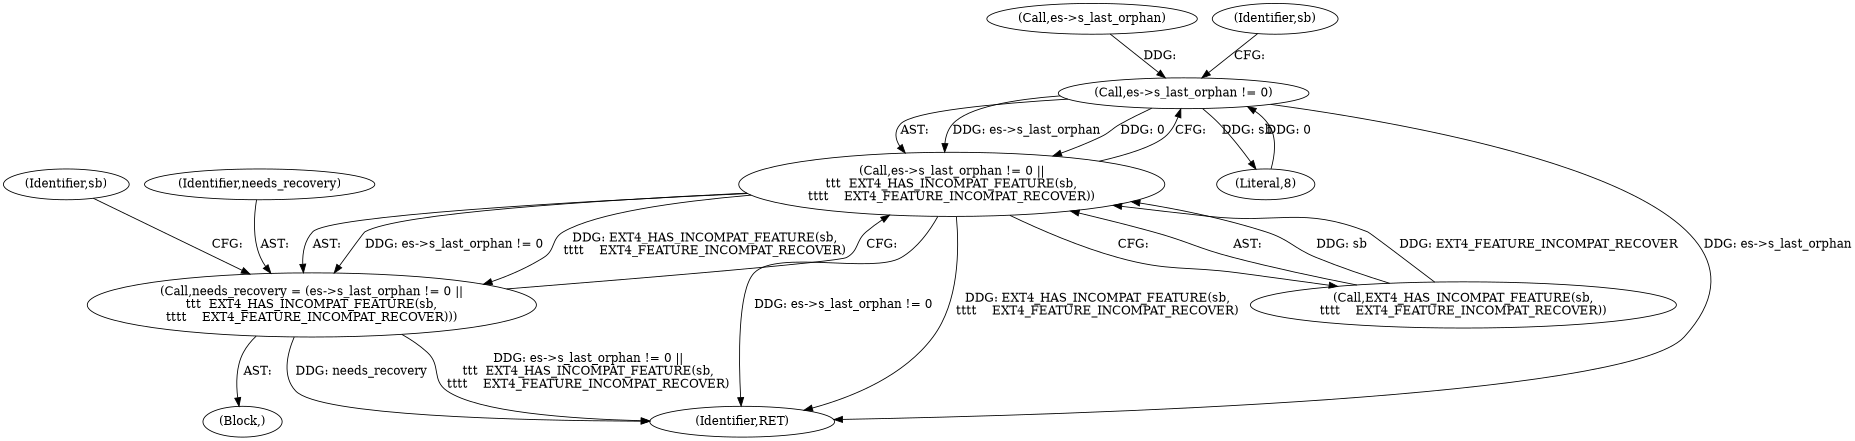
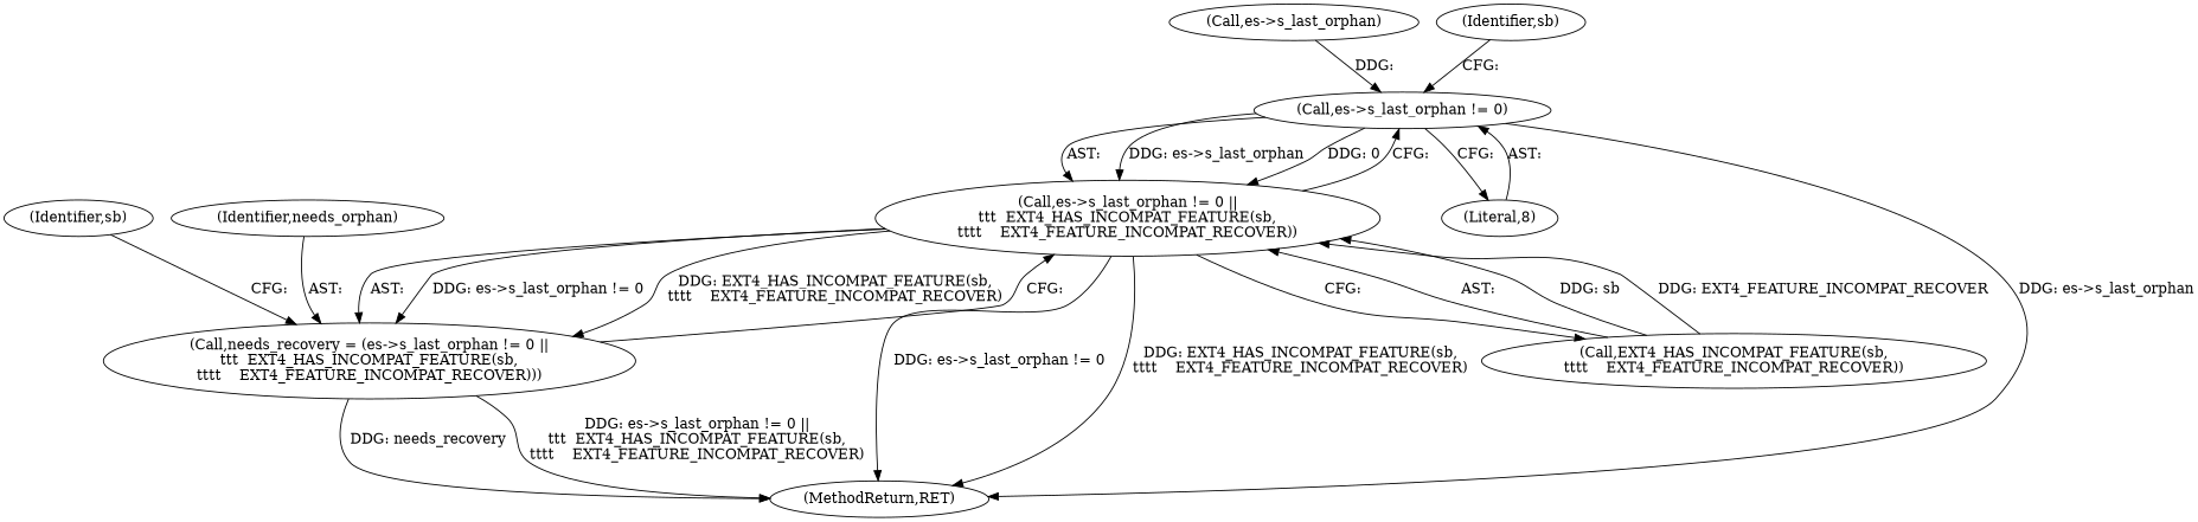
  digraph {
    n1 [label="(Call,es->s_last_orphan != 0)"]
    n2 [label="(Call,es->s_last_orphan != 0 ||\n\t\t\t  EXT4_HAS_INCOMPAT_FEATURE(sb,\n\t\t\t\t    EXT4_FEATURE_INCOMPAT_RECOVER))"]
    n3 [label="(Literal,8)"]
-   n4 [label="(Identifier,RET)"]
+   n4 [label="(MethodReturn,RET)"]
    n5 [label="(Call,needs_recovery = (es->s_last_orphan != 0 ||\n\t\t\t  EXT4_HAS_INCOMPAT_FEATURE(sb,\n\t\t\t\t    EXT4_FEATURE_INCOMPAT_RECOVER)))"]
    n6 [label="(Call,EXT4_HAS_INCOMPAT_FEATURE(sb,\n\t\t\t\t    EXT4_FEATURE_INCOMPAT_RECOVER))"]
-   n7 [label="(Block,)"]
    n8 [label="(Call,es->s_last_orphan)"]
    n9 [label="(Identifier,sb)"]
-   n10 [label="(Identifier,needs_recovery)"]
+   n10 [label="(Identifier,needs_orphan)"]
    n11 [label="(Identifier,sb)"]
    n1 -> n2 [label="AST: "]
    n1 -> n2 [label="DDG: es->s_last_orphan"]
    n1 -> n2 [label="DDG: 0"]
-   n1 -> n3 [label="DDG: sb"]
+   n1 -> n3 [label="CFG: "]
    n1 -> n4 [label="DDG: es->s_last_orphan"]
    n2 -> n1 [label="CFG: "]
    n2 -> n4 [label="DDG: es->s_last_orphan != 0"]
    n2 -> n4 [label="DDG: EXT4_HAS_INCOMPAT_FEATURE(sb,\n\t\t\t\t    EXT4_FEATURE_INCOMPAT_RECOVER)"]
    n2 -> n5 [label="AST: "]
    n2 -> n5 [label="DDG: es->s_last_orphan != 0"]
    n2 -> n5 [label="DDG: EXT4_HAS_INCOMPAT_FEATURE(sb,\n\t\t\t\t    EXT4_FEATURE_INCOMPAT_RECOVER)"]
    n2 -> n6 [label="CFG: "]
-   n3 -> n1 [label="DDG: 0"]
+   n3 -> n1 [label="AST: "]
    n5 -> n2 [label="CFG: "]
    n5 -> n4 [label="DDG: needs_recovery"]
    n5 -> n4 [label="DDG: es->s_last_orphan != 0 ||\n\t\t\t  EXT4_HAS_INCOMPAT_FEATURE(sb,\n\t\t\t\t    EXT4_FEATURE_INCOMPAT_RECOVER)"]
-   n5 -> n7 [label="AST: "]
    n6 -> n2 [label="AST: "]
    n6 -> n2 [label="DDG: sb"]
    n6 -> n2 [label="DDG: EXT4_FEATURE_INCOMPAT_RECOVER"]
    n8 -> n1 [label="DDG: "]
    n9 -> n5 [label="CFG: "]
    n10 -> n5 [label="AST: "]
    n11 -> n1 [label="CFG: "]
  }
